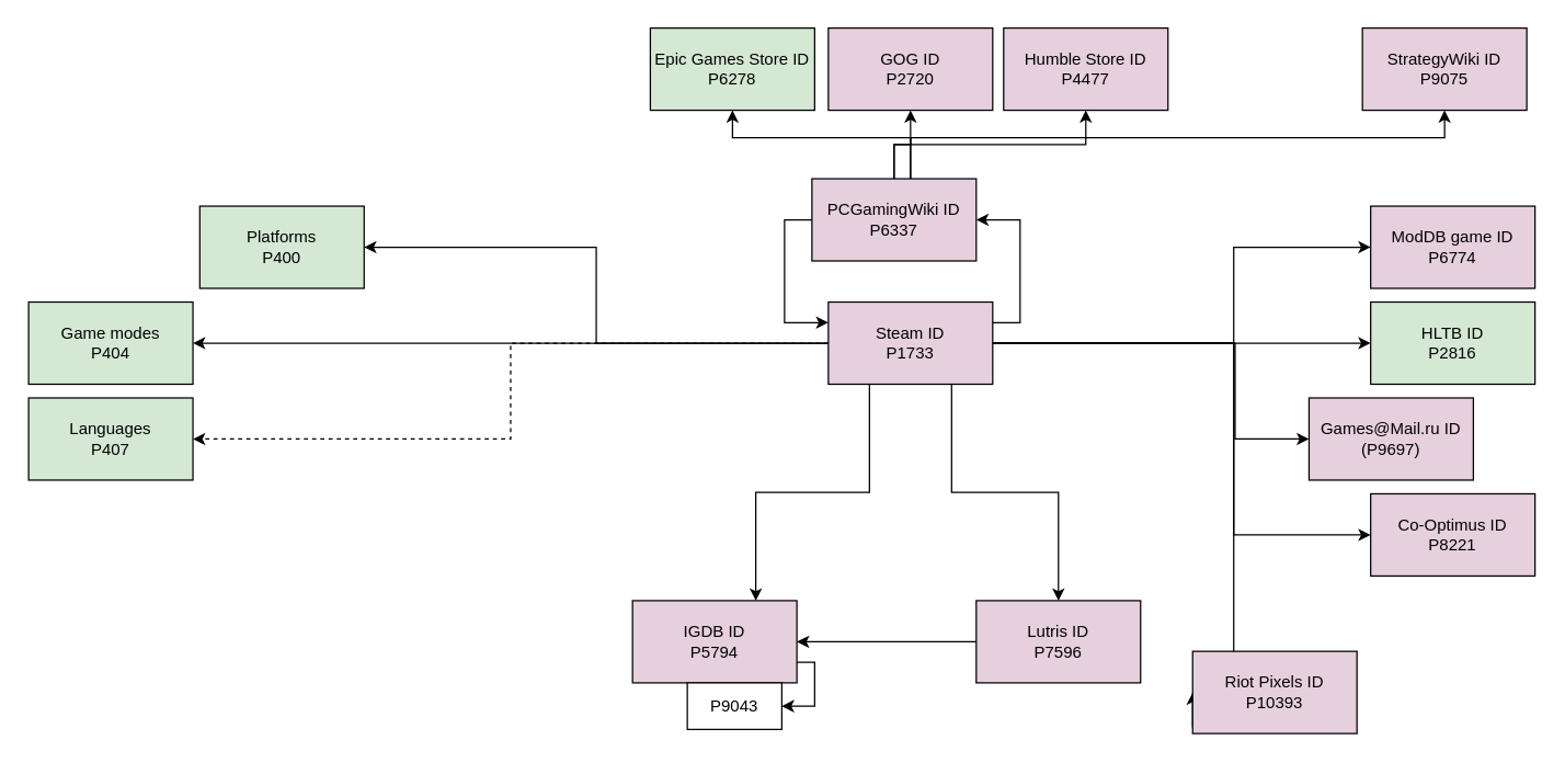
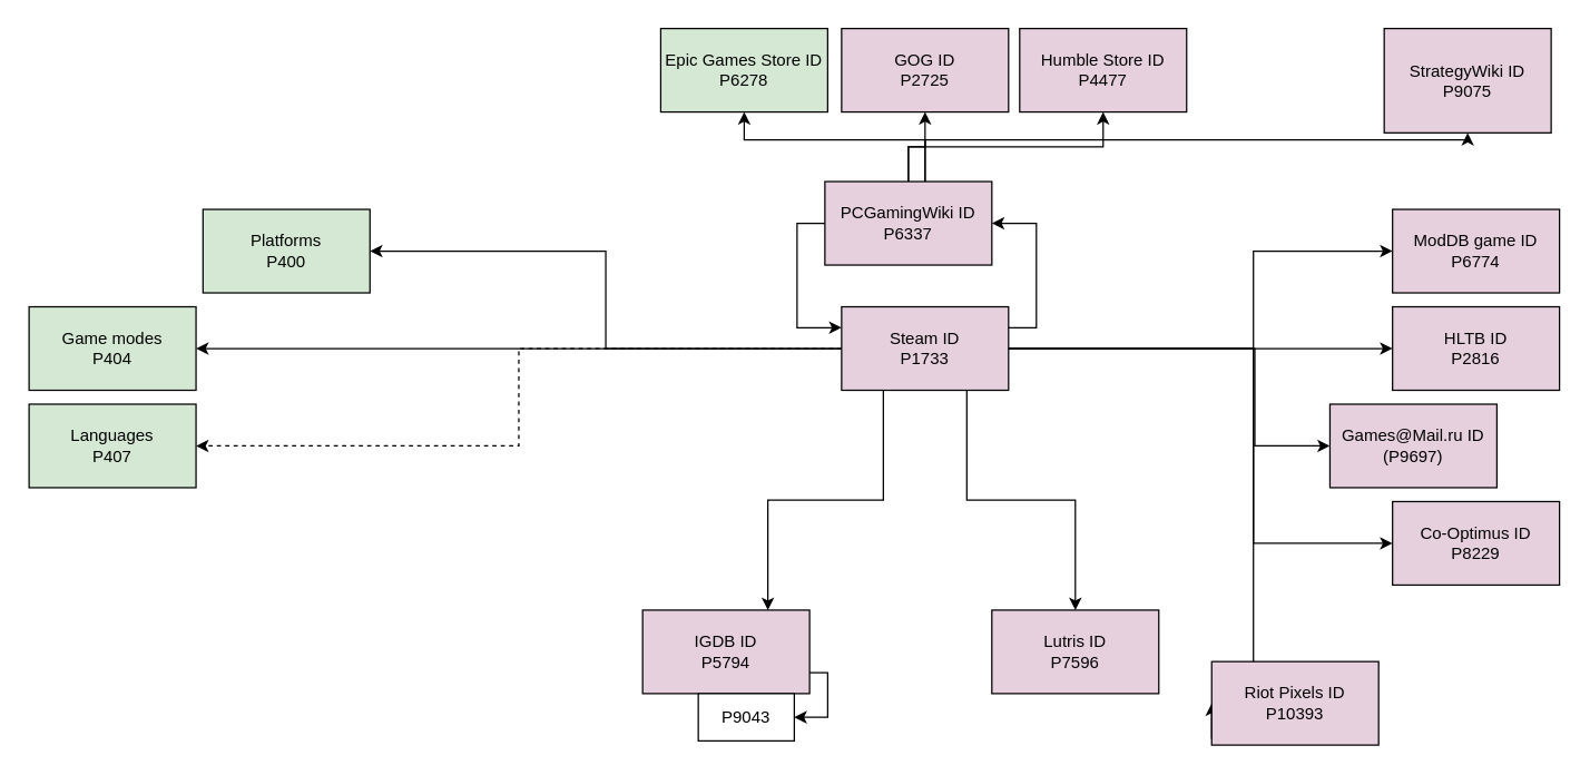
  <mxCell id="0" />
  <mxCell id="1" parent="0" />
- <mxCell id="2" value="" style="edgeStyle=orthogonalEdgeStyle;rounded=0;orthogonalLoop=1;jettySize=auto;html=1;" edge="1" parent="1" source="3" target="35"><mxGeometry relative="1" as="geometry" /></mxCell>
  <mxCell id="3" value="&lt;div&gt;Lutris ID &lt;/div&gt;&lt;div&gt;P7596&lt;/div&gt;" style="rounded=0;whiteSpace=wrap;html=1;fillColor=#E6D0DE;" vertex="1" parent="1"><mxGeometry x="712" y="438" width="120" height="60" as="geometry" /></mxCell>
  <mxCell id="4" style="edgeStyle=orthogonalEdgeStyle;rounded=0;orthogonalLoop=1;jettySize=auto;html=1;entryX=0;entryY=0.25;entryDx=0;entryDy=0;exitX=0;exitY=0.5;exitDx=0;exitDy=0;" edge="1" parent="1" source="9" target="22"><mxGeometry relative="1" as="geometry" /></mxCell>
  <mxCell id="5" value="" style="edgeStyle=orthogonalEdgeStyle;rounded=0;orthogonalLoop=1;jettySize=auto;html=1;" edge="1" parent="1" source="9" target="26"><mxGeometry relative="1" as="geometry" /></mxCell>
  <mxCell id="6" style="edgeStyle=orthogonalEdgeStyle;rounded=0;orthogonalLoop=1;jettySize=auto;html=1;exitX=0.5;exitY=0;exitDx=0;exitDy=0;" edge="1" parent="1" source="9" target="31"><mxGeometry relative="1" as="geometry" /></mxCell>
  <mxCell id="7" style="edgeStyle=orthogonalEdgeStyle;rounded=0;orthogonalLoop=1;jettySize=auto;html=1;entryX=0.5;entryY=1;entryDx=0;entryDy=0;" edge="1" parent="1" source="9" target="32"><mxGeometry relative="1" as="geometry"><Array as="points"><mxPoint x="664" y="100" /><mxPoint x="534" y="100" /></Array></mxGeometry></mxCell>
  <mxCell id="8" style="edgeStyle=orthogonalEdgeStyle;rounded=0;orthogonalLoop=1;jettySize=auto;html=1;" edge="1" parent="1" source="9" target="33"><mxGeometry relative="1" as="geometry"><Array as="points"><mxPoint x="664" y="100" /><mxPoint x="1054" y="100" /></Array></mxGeometry></mxCell>
  <mxCell id="9" value="&lt;div&gt;PCGamingWiki ID&lt;/div&gt;&lt;div&gt;P6337&lt;/div&gt;" style="rounded=0;whiteSpace=wrap;html=1;fillColor=#E6D0DE;" vertex="1" parent="1"><mxGeometry x="592" y="130" width="120" height="60" as="geometry" /></mxCell>
  <mxCell id="10" value="&lt;div&gt;ModDB game ID&lt;/div&gt;&lt;div&gt;P6774&lt;/div&gt;" style="rounded=0;whiteSpace=wrap;html=1;fillColor=#E6D0DE;" vertex="1" parent="1"><mxGeometry x="1000" y="150" width="120" height="60" as="geometry" /></mxCell>
  <mxCell id="11" value="" style="edgeStyle=orthogonalEdgeStyle;rounded=0;orthogonalLoop=1;jettySize=auto;html=1;" edge="1" parent="1" source="22" target="23"><mxGeometry relative="1" as="geometry" /></mxCell>
  <mxCell id="12" style="edgeStyle=orthogonalEdgeStyle;rounded=0;orthogonalLoop=1;jettySize=auto;html=1;entryX=0;entryY=0.5;entryDx=0;entryDy=0;" edge="1" parent="1" source="22" target="24"><mxGeometry relative="1" as="geometry"><Array as="points"><mxPoint x="901" y="250" /><mxPoint x="901" y="320" /></Array></mxGeometry></mxCell>
  <mxCell id="13" style="edgeStyle=orthogonalEdgeStyle;rounded=0;orthogonalLoop=1;jettySize=auto;html=1;entryX=0.5;entryY=0;entryDx=0;entryDy=0;exitX=0.75;exitY=1;exitDx=0;exitDy=0;" edge="1" parent="1" source="22" target="3"><mxGeometry relative="1" as="geometry" /></mxCell>
  <mxCell id="14" value="" style="edgeStyle=orthogonalEdgeStyle;rounded=0;orthogonalLoop=1;jettySize=auto;html=1;entryX=0;entryY=0.5;entryDx=0;entryDy=0;" edge="1" parent="1" source="22" target="25"><mxGeometry relative="1" as="geometry"><Array as="points"><mxPoint x="900" y="250" /><mxPoint x="900" y="390" /></Array></mxGeometry></mxCell>
  <mxCell id="15" style="edgeStyle=orthogonalEdgeStyle;rounded=0;orthogonalLoop=1;jettySize=auto;html=1;exitX=1;exitY=0.25;exitDx=0;exitDy=0;entryX=1;entryY=0.5;entryDx=0;entryDy=0;" edge="1" parent="1" source="22" target="9"><mxGeometry relative="1" as="geometry" /></mxCell>
  <mxCell id="16" style="edgeStyle=orthogonalEdgeStyle;rounded=0;orthogonalLoop=1;jettySize=auto;html=1;entryX=0.75;entryY=0;entryDx=0;entryDy=0;exitX=0.25;exitY=1;exitDx=0;exitDy=0;" edge="1" parent="1" source="22" target="35"><mxGeometry relative="1" as="geometry" /></mxCell>
  <mxCell id="17" style="edgeStyle=orthogonalEdgeStyle;rounded=0;orthogonalLoop=1;jettySize=auto;html=1;entryX=0;entryY=0.5;entryDx=0;entryDy=0;" edge="1" parent="1" source="22" target="27"><mxGeometry relative="1" as="geometry"><Array as="points"><mxPoint x="900" y="250" /><mxPoint x="900" y="530" /></Array></mxGeometry></mxCell>
  <mxCell id="18" style="edgeStyle=orthogonalEdgeStyle;rounded=0;orthogonalLoop=1;jettySize=auto;html=1;exitX=1;exitY=0.5;exitDx=0;exitDy=0;entryX=0;entryY=0.5;entryDx=0;entryDy=0;" edge="1" parent="1" source="22" target="10"><mxGeometry relative="1" as="geometry"><Array as="points"><mxPoint x="900" y="250" /><mxPoint x="900" y="180" /></Array></mxGeometry></mxCell>
  <mxCell id="19" style="edgeStyle=orthogonalEdgeStyle;rounded=0;orthogonalLoop=1;jettySize=auto;html=1;exitX=0;exitY=0.5;exitDx=0;exitDy=0;entryX=1;entryY=0.5;entryDx=0;entryDy=0;" edge="1" parent="1" source="22" target="28"><mxGeometry relative="1" as="geometry" /></mxCell>
  <mxCell id="20" style="edgeStyle=orthogonalEdgeStyle;rounded=0;orthogonalLoop=1;jettySize=auto;html=1;entryX=1;entryY=0.5;entryDx=0;entryDy=0;" edge="1" parent="1" source="22" target="29"><mxGeometry relative="1" as="geometry" /></mxCell>
  <mxCell id="21" style="edgeStyle=orthogonalEdgeStyle;rounded=0;orthogonalLoop=1;jettySize=auto;html=1;entryX=1;entryY=0.5;entryDx=0;entryDy=0;dashed=1;" edge="1" parent="1" source="22" target="30"><mxGeometry relative="1" as="geometry" /></mxCell>
  <mxCell id="22" value="&lt;div&gt;Steam ID&lt;/div&gt;&lt;div&gt;P1733&lt;/div&gt;" style="rounded=0;whiteSpace=wrap;html=1;fillColor=#E6D0DE;" vertex="1" parent="1"><mxGeometry x="604" y="220" width="120" height="60" as="geometry" /></mxCell>
- <mxCell id="23" value="&lt;div&gt;HLTB ID&lt;/div&gt;&lt;div&gt;P2816&lt;/div&gt;" style="rounded=0;whiteSpace=wrap;html=1;fillColor=#d5e8d4;" vertex="1" parent="1"><mxGeometry x="1000" y="220" width="120" height="60" as="geometry" /></mxCell>
+ <mxCell id="23" value="&lt;div&gt;HLTB ID&lt;/div&gt;&lt;div&gt;P2816&lt;/div&gt;" style="rounded=0;whiteSpace=wrap;html=1;fillColor=#E6D0DE;" vertex="1" parent="1"><mxGeometry x="1000" y="220" width="120" height="60" as="geometry" /></mxCell>
  <mxCell id="24" value="Games@Mail.ru ID (P9697)" style="rounded=0;whiteSpace=wrap;html=1;fillColor=#E6D0DE;" vertex="1" parent="1"><mxGeometry x="955" y="290" width="120" height="60" as="geometry" /></mxCell>
- <mxCell id="25" value="&lt;div&gt;Co-Optimus ID&lt;/div&gt;&lt;div&gt;P8221&lt;/div&gt;" style="rounded=0;whiteSpace=wrap;html=1;fillColor=#E6D0DE;" vertex="1" parent="1"><mxGeometry x="1000" y="360" width="120" height="60" as="geometry" /></mxCell>
- <mxCell id="26" value="GOG ID&lt;br&gt;P2720" style="rounded=0;whiteSpace=wrap;html=1;fillColor=#E6D0DE;" vertex="1" parent="1"><mxGeometry x="604" y="20" width="120" height="60" as="geometry" /></mxCell>
+ <mxCell id="25" value="&lt;div&gt;Co-Optimus ID&lt;/div&gt;&lt;div&gt;P8229&lt;/div&gt;" style="rounded=0;whiteSpace=wrap;html=1;fillColor=#E6D0DE;" vertex="1" parent="1"><mxGeometry x="1000" y="360" width="120" height="60" as="geometry" /></mxCell>
+ <mxCell id="26" value="GOG ID&lt;br&gt;P2725" style="rounded=0;whiteSpace=wrap;html=1;fillColor=#E6D0DE;" vertex="1" parent="1"><mxGeometry x="604" y="20" width="120" height="60" as="geometry" /></mxCell>
  <mxCell id="27" value="Riot Pixels ID&lt;br&gt;P10393" style="rounded=0;whiteSpace=wrap;html=1;fillColor=#E6D0DE;" vertex="1" parent="1"><mxGeometry x="870" y="475" width="120" height="60" as="geometry" /></mxCell>
  <mxCell id="28" value="&lt;div&gt;Platforms&lt;/div&gt;&lt;div&gt;P400&lt;/div&gt;" style="rounded=0;whiteSpace=wrap;html=1;fillColor=#D5E8D4;" vertex="1" parent="1"><mxGeometry x="145" y="150" width="120" height="60" as="geometry" /></mxCell>
  <mxCell id="29" value="&lt;div&gt;Game modes&lt;/div&gt;&lt;div&gt;P404&lt;/div&gt;" style="rounded=0;whiteSpace=wrap;html=1;fillColor=#D5E8D4;" vertex="1" parent="1"><mxGeometry x="20" y="220" width="120" height="60" as="geometry" /></mxCell>
  <mxCell id="30" value="&lt;div&gt;Languages&lt;/div&gt;&lt;div&gt;P407&lt;/div&gt;" style="rounded=0;whiteSpace=wrap;html=1;fillColor=#D5E8D4;" vertex="1" parent="1"><mxGeometry x="20" y="290" width="120" height="60" as="geometry" /></mxCell>
  <mxCell id="31" value="Humble Store ID P4477" style="rounded=0;whiteSpace=wrap;html=1;fillColor=#E6D0DE;" vertex="1" parent="1"><mxGeometry x="732" y="20" width="120" height="60" as="geometry" /></mxCell>
  <mxCell id="32" value="Epic Games Store ID P6278" style="rounded=0;whiteSpace=wrap;html=1;fillColor=#d5e8d4;" vertex="1" parent="1"><mxGeometry x="474" y="20" width="120" height="60" as="geometry" /></mxCell>
- <mxCell id="33" value="StrategyWiki ID P9075" style="rounded=0;whiteSpace=wrap;html=1;fillColor=#E6D0DE;" vertex="1" parent="1"><mxGeometry x="994" y="20" width="120" height="60" as="geometry" /></mxCell>
+ <mxCell id="33" value="StrategyWiki ID P9075" style="rounded=0;whiteSpace=wrap;html=1;fillColor=#E6D0DE;" vertex="1" parent="1"><mxGeometry x="994" y="20" width="120" height="75" as="geometry" /></mxCell>
  <mxCell id="34" value="" style="group" vertex="1" connectable="0" parent="1"><mxGeometry x="461" y="438" width="133" height="94" as="geometry" /></mxCell>
  <mxCell id="35" value="&lt;div&gt;IGDB ID&lt;br&gt;&lt;/div&gt;&lt;div&gt;P5794&lt;/div&gt;" style="rounded=0;whiteSpace=wrap;html=1;fillColor=#E6D0DE;" vertex="1" parent="34"><mxGeometry width="120" height="60" as="geometry" /></mxCell>
  <mxCell id="36" value="&lt;div&gt;P9043&lt;/div&gt;" style="rounded=0;whiteSpace=wrap;html=1;" vertex="1" parent="34"><mxGeometry x="40" y="60" width="69" height="34" as="geometry" /></mxCell>
  <mxCell id="37" style="edgeStyle=orthogonalEdgeStyle;rounded=0;orthogonalLoop=1;jettySize=auto;html=1;entryX=1;entryY=0.5;entryDx=0;entryDy=0;exitX=1;exitY=0.75;exitDx=0;exitDy=0;" edge="1" parent="34" source="35" target="36"><mxGeometry relative="1" as="geometry"><Array as="points"><mxPoint x="133" y="45" /><mxPoint x="133" y="77" /></Array></mxGeometry></mxCell>
